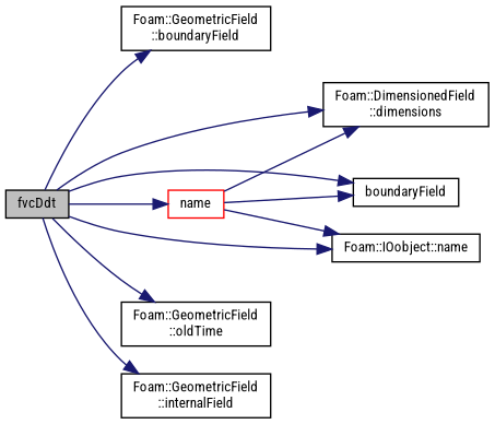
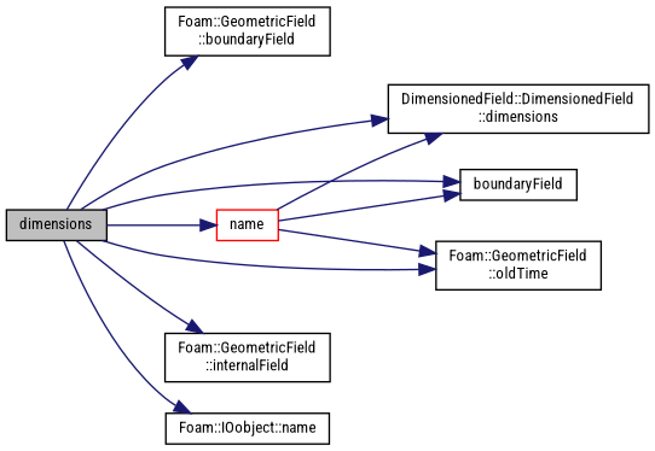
  digraph {
    fontname="Roboto Condensed"
    rankdir=LR
    node [color=black fontname="Roboto Condensed" fontsize=10 shape=record]
    edge [color=midnightblue fontname="Roboto Condensed" fontsize=10 labelfontname=FreeSans labelfontsize=10 style=solid]
-   n1 [fillcolor=grey75 fontcolor=black height=0.2 label=fvcDdt style=filled width=0.4]
+   n1 [fillcolor=grey75 fontcolor=black height=0.2 label=dimensions style=filled width=0.4]
    n2 [height=0.2 label="Foam::GeometricField\l::boundaryField" width=0.4]
-   n3 [height=0.2 label="Foam::DimensionedField\l::dimensions" width=0.4]
+   n3 [height=0.2 label="DimensionedField::DimensionedField\l::dimensions" width=0.4]
    n4 [color=red height=0.2 label=name width=0.4]
    n5 [height=0.2 label=boundaryField width=0.4]
    n6 [height=0.2 label="Foam::GeometricField\l::oldTime" width=0.4]
    n7 [height=0.2 label="Foam::GeometricField\l::internalField" width=0.4]
    n8 [height=0.2 label="Foam::IOobject::name" width=0.4]
    n1 -> n2
    n1 -> n3
    n1 -> n4
    n1 -> n5
    n1 -> n6
    n1 -> n7
    n1 -> n8
    n4 -> n3
    n4 -> n5
-   n4 -> n8
+   n4 -> n6
  }
